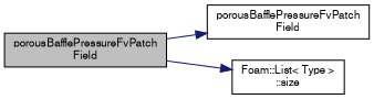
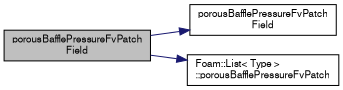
  digraph {
    rankdir=LR
    node [color=black fontname=FreeSans fontsize=10 shape=record]
    edge [color=midnightblue fontname=FreeSans fontsize=10 labelfontname=FreeSans labelfontsize=10 style=solid]
    n1 [fillcolor=grey75 fontcolor=black height=0.2 label="porousBafflePressureFvPatch\lField" style=filled width=0.4]
    n2 [height=0.2 label="porousBafflePressureFvPatch\lField" width=0.4]
-   n3 [height=0.2 label="Foam::List\< Type \>\l::size" width=0.4]
+   n3 [height=0.2 label="Foam::List\< Type \>\l::porousBafflePressureFvPatch" width=0.4]
    n1 -> n2
    n1 -> n3
  }
